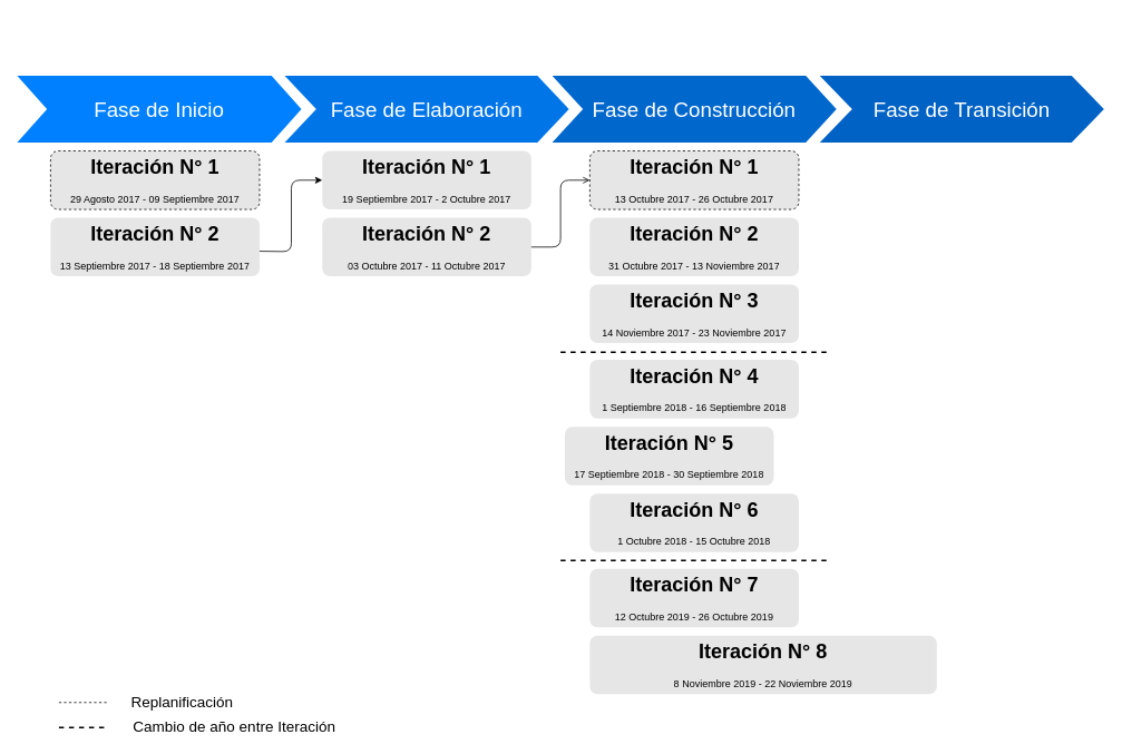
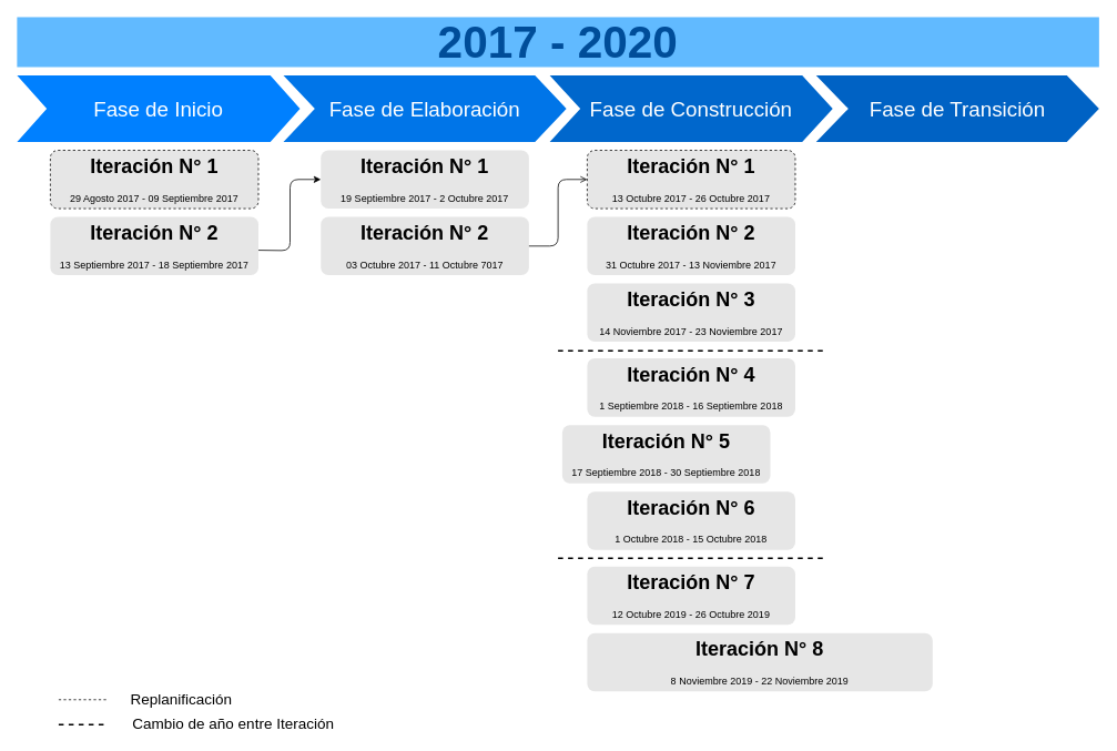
  <mxCell id="0" />
  <mxCell id="1" parent="0" />
  <mxCell id="2" value="Fase de Inicio" style="shape=step;whiteSpace=wrap;html=1;fontSize=25;fillColor=#0080FF;fontColor=#FFFFFF;strokeColor=none;size=0.105;" parent="1" vertex="1"><mxGeometry x="20" y="90" width="340" height="80" as="geometry" /></mxCell>
  <mxCell id="3" value="Fase de Elaboración" style="shape=step;whiteSpace=wrap;html=1;fontSize=25;fillColor=#0075E8;fontColor=#FFFFFF;strokeColor=none;size=0.111;" parent="1" vertex="1"><mxGeometry x="340" y="90" width="340" height="80" as="geometry" /></mxCell>
  <mxCell id="4" value="Fase de Transición" style="shape=step;whiteSpace=wrap;html=1;fontSize=25;fillColor=#0062C4;fontColor=#FFFFFF;strokeColor=none;size=0.114;" parent="1" vertex="1"><mxGeometry x="980" y="90" width="340" height="80" as="geometry" /></mxCell>
+ <mxCell id="5" value="2017 - 2020" style="text;html=1;strokeColor=none;fillColor=#61BAFF;align=center;verticalAlign=middle;whiteSpace=wrap;fontSize=54;fontStyle=1;fontColor=#004D99;" parent="1" vertex="1"><mxGeometry x="20" y="20" width="1300" height="60" as="geometry" /></mxCell>
  <mxCell id="6" value="&lt;h1&gt;Iteración N° 1&lt;/h1&gt;&lt;p&gt;29 Agosto 2017 - 09 Septiembre 2017&lt;/p&gt;" style="text;html=1;spacing=5;spacingTop=-20;whiteSpace=wrap;overflow=hidden;rounded=1;fillColor=#e6e6e6;arcSize=13;align=center;strokeColor=#000000;dashed=1;" parent="1" vertex="1"><mxGeometry x="60" y="180" width="250" height="70" as="geometry" /></mxCell>
  <mxCell id="7" value="&lt;h1&gt;Iteración N° 2&lt;/h1&gt;&lt;p&gt;13 Septiembre 2017 - 18 Septiembre 2017&lt;/p&gt;" style="text;html=1;strokeColor=none;spacing=5;spacingTop=-20;whiteSpace=wrap;overflow=hidden;rounded=1;fillColor=#e6e6e6;arcSize=13;align=center;" parent="1" vertex="1"><mxGeometry x="60" y="260" width="250" height="70" as="geometry" /></mxCell>
  <mxCell id="8" value="&lt;h1&gt;Iteración N° 1&lt;/h1&gt;&lt;p&gt;19 Septiembre 2017 - 2 Octubre 2017&lt;/p&gt;" style="text;html=1;strokeColor=none;spacing=5;spacingTop=-20;whiteSpace=wrap;overflow=hidden;rounded=1;fillColor=#e6e6e6;arcSize=13;align=center;" parent="1" vertex="1"><mxGeometry x="385" y="180" width="250" height="70" as="geometry" /></mxCell>
  <mxCell id="9" value="Fase de Construcción" style="shape=step;whiteSpace=wrap;html=1;fontSize=25;fillColor=#0067CC;fontColor=#FFFFFF;strokeColor=none;size=0.108;" parent="1" vertex="1"><mxGeometry x="660" y="90" width="340" height="80" as="geometry" /></mxCell>
- <mxCell id="10" value="&lt;h1&gt;Iteración N° 2&lt;/h1&gt;&lt;p&gt;03 Octubre 2017 - 11 Octubre 2017&lt;/p&gt;" style="text;html=1;strokeColor=none;spacing=5;spacingTop=-20;whiteSpace=wrap;overflow=hidden;rounded=1;fillColor=#e6e6e6;arcSize=13;align=center;" parent="1" vertex="1"><mxGeometry x="385" y="260" width="250" height="70" as="geometry" /></mxCell>
+ <mxCell id="10" value="&lt;h1&gt;Iteración N° 2&lt;/h1&gt;&lt;p&gt;03 Octubre 2017 - 11 Octubre 7017&lt;/p&gt;" style="text;html=1;strokeColor=none;spacing=5;spacingTop=-20;whiteSpace=wrap;overflow=hidden;rounded=1;fillColor=#e6e6e6;arcSize=13;align=center;" parent="1" vertex="1"><mxGeometry x="385" y="260" width="250" height="70" as="geometry" /></mxCell>
  <mxCell id="11" value="&lt;h1&gt;Iteración N° 1&lt;/h1&gt;&lt;p&gt;13 Octubre 2017 - 26 Octubre 2017&lt;/p&gt;" style="text;html=1;spacing=5;spacingTop=-20;whiteSpace=wrap;overflow=hidden;rounded=1;fillColor=#e6e6e6;arcSize=13;align=center;dashed=1;strokeColor=#000000;" parent="1" vertex="1"><mxGeometry x="705" y="180" width="250" height="70" as="geometry" /></mxCell>
  <mxCell id="12" value="&lt;h1&gt;Iteración N° 2&lt;/h1&gt;&lt;p&gt;31 Octubre 2017 - 13 Noviembre 2017&lt;/p&gt;" style="text;html=1;strokeColor=none;spacing=5;spacingTop=-20;whiteSpace=wrap;overflow=hidden;rounded=1;fillColor=#e6e6e6;arcSize=13;align=center;" parent="1" vertex="1"><mxGeometry x="705" y="260" width="250" height="70" as="geometry" /></mxCell>
  <mxCell id="13" value="&lt;h1&gt;Iteración N° 3&lt;/h1&gt;&lt;p&gt;14 Noviembre 2017 - 23 Noviembre 2017&lt;/p&gt;" style="text;html=1;strokeColor=none;spacing=5;spacingTop=-20;whiteSpace=wrap;overflow=hidden;rounded=1;fillColor=#e6e6e6;arcSize=13;align=center;" parent="1" vertex="1"><mxGeometry x="705" y="340" width="250" height="70" as="geometry" /></mxCell>
  <mxCell id="14" value="&lt;h1&gt;Iteración N° 4&lt;/h1&gt;&lt;p&gt;1 Septiembre 2018 - 16 Septiembre 2018&lt;/p&gt;" style="text;html=1;strokeColor=none;spacing=5;spacingTop=-20;whiteSpace=wrap;overflow=hidden;rounded=1;fillColor=#e6e6e6;arcSize=13;align=center;" parent="1" vertex="1"><mxGeometry x="705" y="430" width="250" height="70" as="geometry" /></mxCell>
  <mxCell id="15" value="&lt;h1&gt;Iteración N° 5&lt;/h1&gt;&lt;p&gt;17 Septiembre 2018 - 30 Septiembre 2018&lt;/p&gt;" style="text;html=1;strokeColor=none;spacing=5;spacingTop=-20;whiteSpace=wrap;overflow=hidden;rounded=1;fillColor=#e6e6e6;arcSize=13;align=center;" parent="1" vertex="1"><mxGeometry x="675" y="510" width="250" height="70" as="geometry" /></mxCell>
  <mxCell id="16" value="&lt;h1&gt;Iteración N° 8&lt;/h1&gt;&lt;p&gt;8 Noviembre 2019 - 22 Noviembre 2019&lt;/p&gt;" style="text;html=1;strokeColor=none;spacing=5;spacingTop=-20;whiteSpace=wrap;overflow=hidden;rounded=1;fillColor=#e6e6e6;arcSize=13;align=center;" parent="1" vertex="1"><mxGeometry x="705" y="760" width="415" height="70" as="geometry" /></mxCell>
  <mxCell id="17" value="&lt;h1&gt;Iteración N° 7&lt;/h1&gt;&lt;p&gt;12 Octubre 2019 - 26 Octubre 2019&lt;/p&gt;" style="text;html=1;strokeColor=none;spacing=5;spacingTop=-20;whiteSpace=wrap;overflow=hidden;rounded=1;fillColor=#e6e6e6;arcSize=13;align=center;" parent="1" vertex="1"><mxGeometry x="705" y="680" width="250" height="70" as="geometry" /></mxCell>
  <mxCell id="18" value="&lt;h1&gt;Iteración N° 6&lt;/h1&gt;&lt;p&gt;1 Octubre 2018 - 15 Octubre 2018&lt;/p&gt;" style="text;html=1;strokeColor=none;spacing=5;spacingTop=-20;whiteSpace=wrap;overflow=hidden;rounded=1;fillColor=#e6e6e6;arcSize=13;align=center;" parent="1" vertex="1"><mxGeometry x="705" y="590" width="250" height="70" as="geometry" /></mxCell>
  <mxCell id="19" value="" style="endArrow=none;dashed=1;html=1;fontSize=25;strokeWidth=2;" parent="1" edge="1"><mxGeometry width="50" height="50" relative="1" as="geometry"><mxPoint x="670" y="421" as="sourcePoint" /><mxPoint x="990" y="421" as="targetPoint" /></mxGeometry></mxCell>
  <mxCell id="20" value="" style="endArrow=none;dashed=1;html=1;fontSize=25;strokeWidth=2;" parent="1" edge="1"><mxGeometry width="50" height="50" relative="1" as="geometry"><mxPoint x="670" y="670" as="sourcePoint" /><mxPoint x="990" y="670" as="targetPoint" /></mxGeometry></mxCell>
  <mxCell id="21" value="" style="endArrow=none;dashed=1;html=1;fontSize=25;strokeWidth=1;" parent="1" edge="1"><mxGeometry width="50" height="50" relative="1" as="geometry"><mxPoint y="840" as="sourcePoint" x="70" /><mxPoint x="130" y="840" as="targetPoint" /></mxGeometry></mxCell>
  <mxCell id="22" value="Replanificación&amp;nbsp;" style="text;html=1;strokeColor=none;fillColor=none;align=center;verticalAlign=middle;whiteSpace=wrap;rounded=0;dashed=1;fontSize=18;" parent="1" vertex="1"><mxGeometry x="200" y="830" width="40" height="20" as="geometry" /></mxCell>
  <mxCell id="23" value="" style="endArrow=none;dashed=1;html=1;fontSize=25;strokeWidth=2;" parent="1" edge="1"><mxGeometry width="50" height="50" relative="1" as="geometry"><mxPoint y="870" as="sourcePoint" x="70" /><mxPoint x="130" y="870" as="targetPoint" /></mxGeometry></mxCell>
  <mxCell id="24" value="Cambio de año entre Iteración" style="text;html=1;strokeColor=none;fillColor=none;align=center;verticalAlign=middle;whiteSpace=wrap;rounded=0;dashed=1;fontSize=18;" parent="1" vertex="1"><mxGeometry x="150" y="860" width="260" height="20" as="geometry" /></mxCell>
  <mxCell id="25" value="" style="endArrow=classic;html=1;strokeWidth=1;fontSize=18;edgeStyle=orthogonalEdgeStyle;entryX=0;entryY=0.5;entryDx=0;entryDy=0;" parent="1" target="8" edge="1"><mxGeometry width="50" height="50" relative="1" as="geometry"><mxPoint x="310" y="300" as="sourcePoint" /><mxPoint x="360" y="250" as="targetPoint" /></mxGeometry></mxCell>
  <mxCell id="26" value="" style="endArrow=open;html=1;strokeWidth=1;fontSize=18;edgeStyle=orthogonalEdgeStyle;exitX=1;exitY=0.5;exitDx=0;exitDy=0;entryX=0;entryY=0.5;entryDx=0;entryDy=0;" parent="1" source="10" target="11" edge="1"><mxGeometry width="50" height="50" relative="1" as="geometry"><mxPoint x="635" y="295" as="sourcePoint" /><mxPoint x="670" y="230" as="targetPoint" /></mxGeometry></mxCell>
